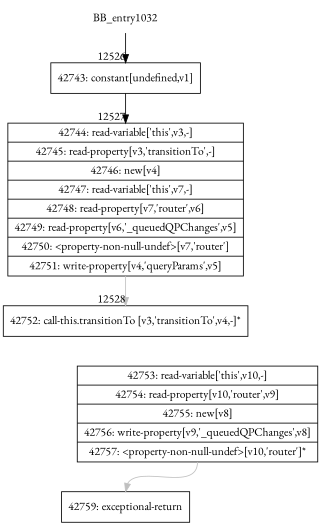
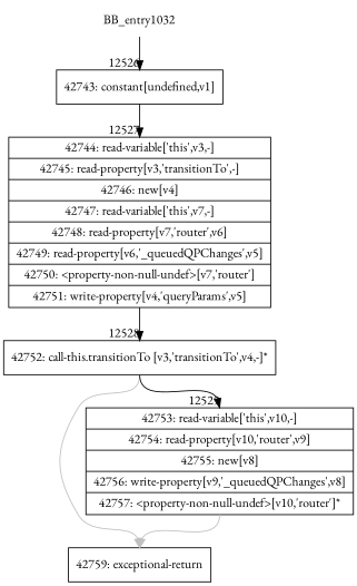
  digraph {
    fontname="EB Garamond"
    rankdir=TD
    node [fontname="EB Garamond" shape=record]
    edge [fontname="EB Garamond" headport=n tailport=s]
    n1 [label=BB_entry1032 shape=none]
    n2 [label="{42743: constant[undefined,v1]}"]
    n3 [label="{42744: read-variable['this',v3,-]|42745: read-property[v3,'transitionTo',-]|42746: new[v4]|42747: read-variable['this',v7,-]|42748: read-property[v7,'router',v6]|42749: read-property[v6,'_queuedQPChanges',v5]|42750: \<property-non-null-undef\>[v7,'router']|42751: write-property[v4,'queryParams',v5]}"]
    n4 [label="{42752: call-this.transitionTo [v3,'transitionTo',v4,-]*}"]
    n5 [label="{42759: exceptional-return}"]
    n6 [label="{42753: read-variable['this',v10,-]|42754: read-property[v10,'router',v9]|42755: new[v8]|42756: write-property[v9,'_queuedQPChanges',v8]|42757: \<property-non-null-undef\>[v10,'router']*}"]
    n1 -> n2 [headlabel="    12526"]
    n2 -> n3 [headlabel="      12527"]
-   n3 -> n4 [headlabel="      12528" color=gray]
+   n3 -> n4 [headlabel="      12528"]
+   n4 -> n5 [color=gray]
+   n4 -> n6 [headlabel="      12529"]
    n6 -> n5 [color=gray]
  }
